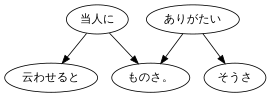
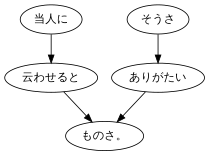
  digraph {
    fontname="Playfair Display"
    node [fontname="Playfair Display"]
    edge [fontname="Playfair Display"]
    n1 [label="ものさ。"]
    n2 [label="当人に"]
    n3 [label="云わせると"]
    n4 [label="そうさ"]
    n5 [label="ありがたい"]
    n2 -> n3
-   n2 -> n1
-   n5 -> n4
+   n3 -> n1
+   n4 -> n5
    n5 -> n1
  }
